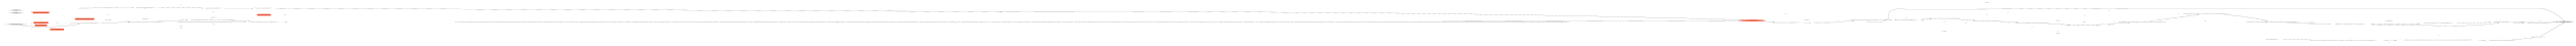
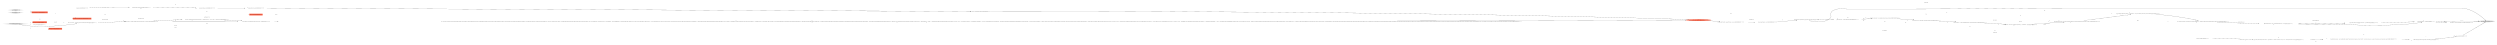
  digraph {
    fontname=Nunito
    rankdir=LR
    node [fillcolor=white fontname=Nunito shape=ellipse style=filled]
    edge [fontname=Nunito style=bold]
-   n1 [fillcolor=tomato label="long userId@@@2@@@['0', '0', '1']" shape=box]
+   n1 [label="long userId@@@2@@@['0', '0', '1']" shape=box]
    n2 [label="pair = Transaction.execute(new TransactionCallbackWithException<Ternary<Boolean,List<NetworkOfferingVO>,Network>,Exception>(){@Override public Ternary<Boolean,List<NetworkOfferingVO>,Network> doInTransaction(TransactionStatus status){boolean createNetwork = falseNetwork guestNetwork = guestNetworkFinalif (guestNetwork == null) {List<? extends Network> networks = getIsolatedNetworksWithSourceNATOwnedByAccountInZone(zoneId,owner)if (networks.size() == 0) {createNetwork = true}if (networks.size() == 1) {guestNetwork = networks.get(0)}{throw new InvalidParameterValueException(\"Error, more than 1 Guest Isolated Networks with SourceNAT \" + \"service enabled found for this account, cannot assosiate the IP range, please provide the network ID\")}}List<NetworkOfferingVO> requiredOfferings = _networkOfferingDao.listByAvailability(Availability.Required,false)if (requiredOfferings.size() < 1) {throw new CloudRuntimeException(\"Unable to find network offering with availability=\" + Availability.Required + \" to automatically create the network as part of createVlanIpRange\")}if (createNetwork) {if (requiredOfferings.get(0).getState() == NetworkOffering.State.Enabled) {long physicalNetworkId = _networkModel.findPhysicalNetworkId(zoneId,requiredOfferings.get(0).getTags(),requiredOfferings.get(0).getTrafficType())PhysicalNetwork physicalNetwork = _physicalNetworkDao.findById(physicalNetworkId)if (physicalNetwork == null) {throw new InvalidParameterValueException(\"Unable to find physical network with id: \" + physicalNetworkId + \" and tag: \" + requiredOfferings.get(0).getTags())}s_logger.debug(\"Creating network for account \" + owner + \" from the network offering id=\" + requiredOfferings.get(0).getId() + \" as a part of createVlanIpRange process\")guestNetwork = _networkMgr.createGuestNetwork(requiredOfferings.get(0).getId(),owner.getAccountName() + \"-network\",owner.getAccountName() + \"-network\",null,null,null,false,null,owner,null,physicalNetwork,zoneId,ACLType.Account,null,null,null,null,true,null,null,null,null,null)if (guestNetwork == null) {s_logger.warn(\"Failed to create default Virtual network for the account \" + accountId + \"in zone \" + zoneId)throw new CloudRuntimeException(\"Failed to create a Guest Isolated Networks with SourceNAT \" + \"service enabled as a part of createVlanIpRange, for the account \" + accountId + \"in zone \" + zoneId)}}{throw new CloudRuntimeException(\"Required network offering id=\" + requiredOfferings.get(0).getId() + \" is not in \" + NetworkOffering.State.Enabled)}}boolean allocateSourceNat = falseList<IPAddressVO> sourceNat = _ipAddressDao.listByAssociatedNetwork(guestNetwork.getId(),true)if (sourceNat.isEmpty()) {allocateSourceNat = true}List<IPAddressVO> ips = _ipAddressDao.listByVlanId(vlanId)boolean isSourceNatAllocated = falsefor (IPAddressVO addr : ips){if (addr.getState() != State.Allocated) {if (!isSourceNatAllocated && allocateSourceNat) {addr.setSourceNat(true)isSourceNatAllocated = true}{addr.setSourceNat(false)}addr.setAssociatedWithNetworkId(guestNetwork.getId())addr.setVpcId(guestNetwork.getVpcId())addr.setAllocatedTime(new Date())addr.setAllocatedInDomainId(owner.getDomainId())addr.setAllocatedToAccountId(owner.getId())addr.setSystem(false)addr.setState(IpAddress.State.Allocating)markPublicIpAsAllocated(addr)}}return new Ternary<Boolean,List<NetworkOfferingVO>,Network>(createNetwork,requiredOfferings,guestNetwork)}})@@@9@@@['0', '0', '1']"]
    n3 [fillcolor=tomato label="boolean createNetwork = pair.first()@@@84@@@['0', '0', '1']"]
    n4 [label="createNetwork && requiredOfferings.get(0).isPersistent()@@@87@@@['0', '0', '1']" shape=diamond]
    n5 [label="List<NetworkOfferingVO> requiredOfferings = pair.second()@@@85@@@['0', '0', '1']"]
    n6 [fillcolor=tomato label="final AssignVMCmd cmd@@@2@@@['1', '1', '0']" shape=box]
    n7 [fillcolor=tomato label="final Network guestNetworkFinal@@@2@@@['0', '0', '1']" shape=box]
    n8 [label="throw new InvalidParameterValueException(\"Network \" + guestNetworkFinal + \" is not of a type \" + TrafficType.Guest)@@@5@@@['0', '0', '1']"]
    n9 [label="guestNetworkFinal != null && guestNetworkFinal.getTrafficType() != TrafficType.Guest@@@4@@@['0', '0', '1']" shape=diamond]
    n10 [fillcolor=tomato label="final Long vlanId@@@2@@@['0', '0', '1']" shape=box]
    n11 [label="e.addProxyObject(guestNetwork.getUuid(),\"networkId\")@@@107@@@['0', '0', '1']"]
    n12 [label="throw e@@@108@@@['0', '0', '1']"]
    n13 [fillcolor=lightgray label="return true@@@111@@@['0', '0', '1']"]
    n14 [label="Pair<? extends NetworkGuru,? extends Network> implementedNetwork = _networkMgr.implementNetwork(guestNetwork.getId(),dest,context)@@@96@@@['0', '0', '1']"]
    n15 [label="implementedNetwork == null || implementedNetwork.first() == null@@@97@@@['0', '0', '1']" shape=diamond]
    n16 [label="Journal journal = new Journal.LogJournal(\"Implementing \" + guestNetwork,s_logger)@@@92@@@['0', '0', '1']"]
    n17 [label="Account callerAccount = CallContext.current().getCallingAccount()@@@90@@@['0', '0', '1']"]
    n18 [label="UserVO callerUser = _userDao.findById(CallContext.current().getCallingUserId())@@@91@@@['0', '0', '1']"]
    n19 [label="s_logger.debug(\"Implementing network \" + guestNetwork + \" as a part of network provision for persistent network\")@@@94@@@['0', '0', '1']"]
    n20 [label="DeployDestination dest = new DeployDestination(zone,null,null,null)@@@89@@@['0', '0', '1']"]
    n21 [label="implementedNetwork != null@@@100@@@['0', '0', '1']" shape=diamond]
    n22 [label="DataCenter zone = _dcDao.findById(zoneId)@@@88@@@['0', '0', '1']"]
    n23 [label="ReservationContext context = new ReservationContextImpl(UUID.randomUUID().toString(),journal,callerUser,callerAccount)@@@93@@@['0', '0', '1']"]
    n24 [label="s_logger.warn(\"Failed to implement the network \" + guestNetwork)@@@98@@@['0', '0', '1']"]
    n25 [label="guestNetwork = implementedNetwork.second()@@@101@@@['0', '0', '1']"]
    n26 [fillcolor=tomato label="final long accountId@@@2@@@['0', '0', '1']" shape=box]
    n27 [label="final Account owner = _accountMgr.getActiveAccountById(accountId)@@@3@@@['0', '0', '1']"]
    n28 [fillcolor=lightgray label="moveVMToUser['0', '1', '0']" shape=diamond]
    n29 [label="Network guestNetwork = pair.third()@@@86@@@['0', '0', '1']"]
    n30 [fillcolor=lightgray label="associateIpAddressListToAccount['0', '0', '1']" shape=diamond]
    n31 [fillcolor=tomato label="final long zoneId@@@2@@@['0', '0', '1']" shape=box]
    n32 [label="ExceptionUtil.rethrowRuntime(e1)@@@79@@@['0', '0', '1']"]
    n33 [label="ExceptionUtil.rethrow(e1,)@@@80@@@['0', '0', '1']"]
    n34 [label="ExceptionUtil.rethrow(e1,)@@@81@@@['0', '0', '1']"]
    n35 [label="s_logger.warn(\"Failed to implement network \" + guestNetwork + \" elements and resources as a part of\" + \" network provision due to \",ex)@@@105@@@['0', '0', '1']"]
    n36 [label="CloudRuntimeException e = new CloudRuntimeException(\"Failed to implement network (with specified id)\" + \" elements and resources as a part of network provision for persistent network\")@@@106@@@['0', '0', '1']"]
    n37 [label="Ternary<Boolean,List<NetworkOfferingVO>,Network> pair = null@@@7@@@['0', '0', '1']"]
    n38 [label="Exception ex@@@104@@@['0', '0', '1']" shape=diamond]
    n39 [fillcolor=lightgray label="moveVMToUser['1', '0', '0']" shape=diamond]
    n40 [label="Exception e1@@@78@@@['0', '0', '1']" shape=diamond]
    n41 [label="throw new IllegalStateException(e1)@@@82@@@['0', '0', '1']" shape=box]
    n2 -> n3
    n3 -> n4 [label=createNetwork style=solid]
    n3 -> n5
    n4 -> n13
    n4 -> n14 [label=true style=dotted]
    n4 -> n15 [label=true style=dotted]
    n4 -> n16 [label=true style=dotted]
    n4 -> n17 [label=true style=dotted]
    n4 -> n18 [label=true style=dotted]
    n4 -> n19 [label=true style=dotted]
    n4 -> n20 [label=true style=dotted]
    n4 -> n21 [label=true style=dotted]
    n4 -> n22
    n4 -> n22 [label=true style=dotted]
    n4 -> n23 [label=true style=dotted]
    n5 -> n29
    n6 -> n7 [label=0 style=dashed]
    n7 -> n2 [label=guestNetworkFinal style=solid]
    n7 -> n8 [label=guestNetworkFinal style=solid]
    n7 -> n9 [label=guestNetworkFinal style=solid]
    n8 -> n37
    n9 -> n8
    n9 -> n8 [label=true style=dotted]
    n9 -> n37
    n10 -> n2 [label=vlanId style=solid]
    n11 -> n12
    n12 -> n13
    n14 -> n15
    n14 -> n15 [label=implementedNetwork style=solid]
    n14 -> n21 [label=implementedNetwork style=solid]
    n15 -> n21
    n15 -> n24
    n15 -> n24 [label=true style=dotted]
    n16 -> n23 [label=journal style=solid]
    n16 -> n23
    n17 -> n18
    n17 -> n23 [label=callerAccount style=solid]
    n18 -> n16
    n18 -> n23 [label=callerUser style=solid]
    n19 -> n14
    n20 -> n14 [label=dest style=solid]
    n20 -> n17
    n21 -> n13
    n21 -> n25 [label=true style=dotted]
    n21 -> n25
    n22 -> n20
    n22 -> n20 [label=zone style=solid]
    n23 -> n14 [label=context style=solid]
    n23 -> n19
    n24 -> n21
    n25 -> n13
    n26 -> n2 [label=accountId style=solid]
    n26 -> n27 [label=accountId style=solid]
    n27 -> n2 [label=owner style=solid]
    n27 -> n9
    n28 -> n6 [label=true style=dotted]
    n29 -> n4
    n29 -> n16 [label=guestNetwork style=solid]
    n29 -> n19 [label=guestNetwork style=solid]
    n29 -> n24 [label=guestNetwork style=solid]
    n30 -> n1 [label=true style=dotted]
    n30 -> n7 [label=true style=dotted]
    n30 -> n10 [label=true style=dotted]
    n30 -> n26 [label=true style=dotted]
    n30 -> n27
    n30 -> n31 [label=true style=dotted]
    n31 -> n2 [label=zoneId style=solid]
    n31 -> n22 [label=zoneId style=solid]
    n32 -> n33
    n33 -> n34
    n34 -> n41
    n35 -> n36
    n36 -> n11
    n36 -> n12 [label=e style=solid]
    n37 -> n2
    n38 -> n11 [label=true style=dotted]
    n38 -> n12 [label=true style=dotted]
    n38 -> n35
    n38 -> n35 [label=true style=dotted]
    n38 -> n36 [label=true style=dotted]
    n39 -> n6 [label=true style=dotted]
    n40 -> n32 [label=true style=dotted]
    n40 -> n32
    n40 -> n33 [label=true style=dotted]
    n40 -> n34 [label=true style=dotted]
    n40 -> n41 [label=true style=dotted]
    n41 -> n3
  }
